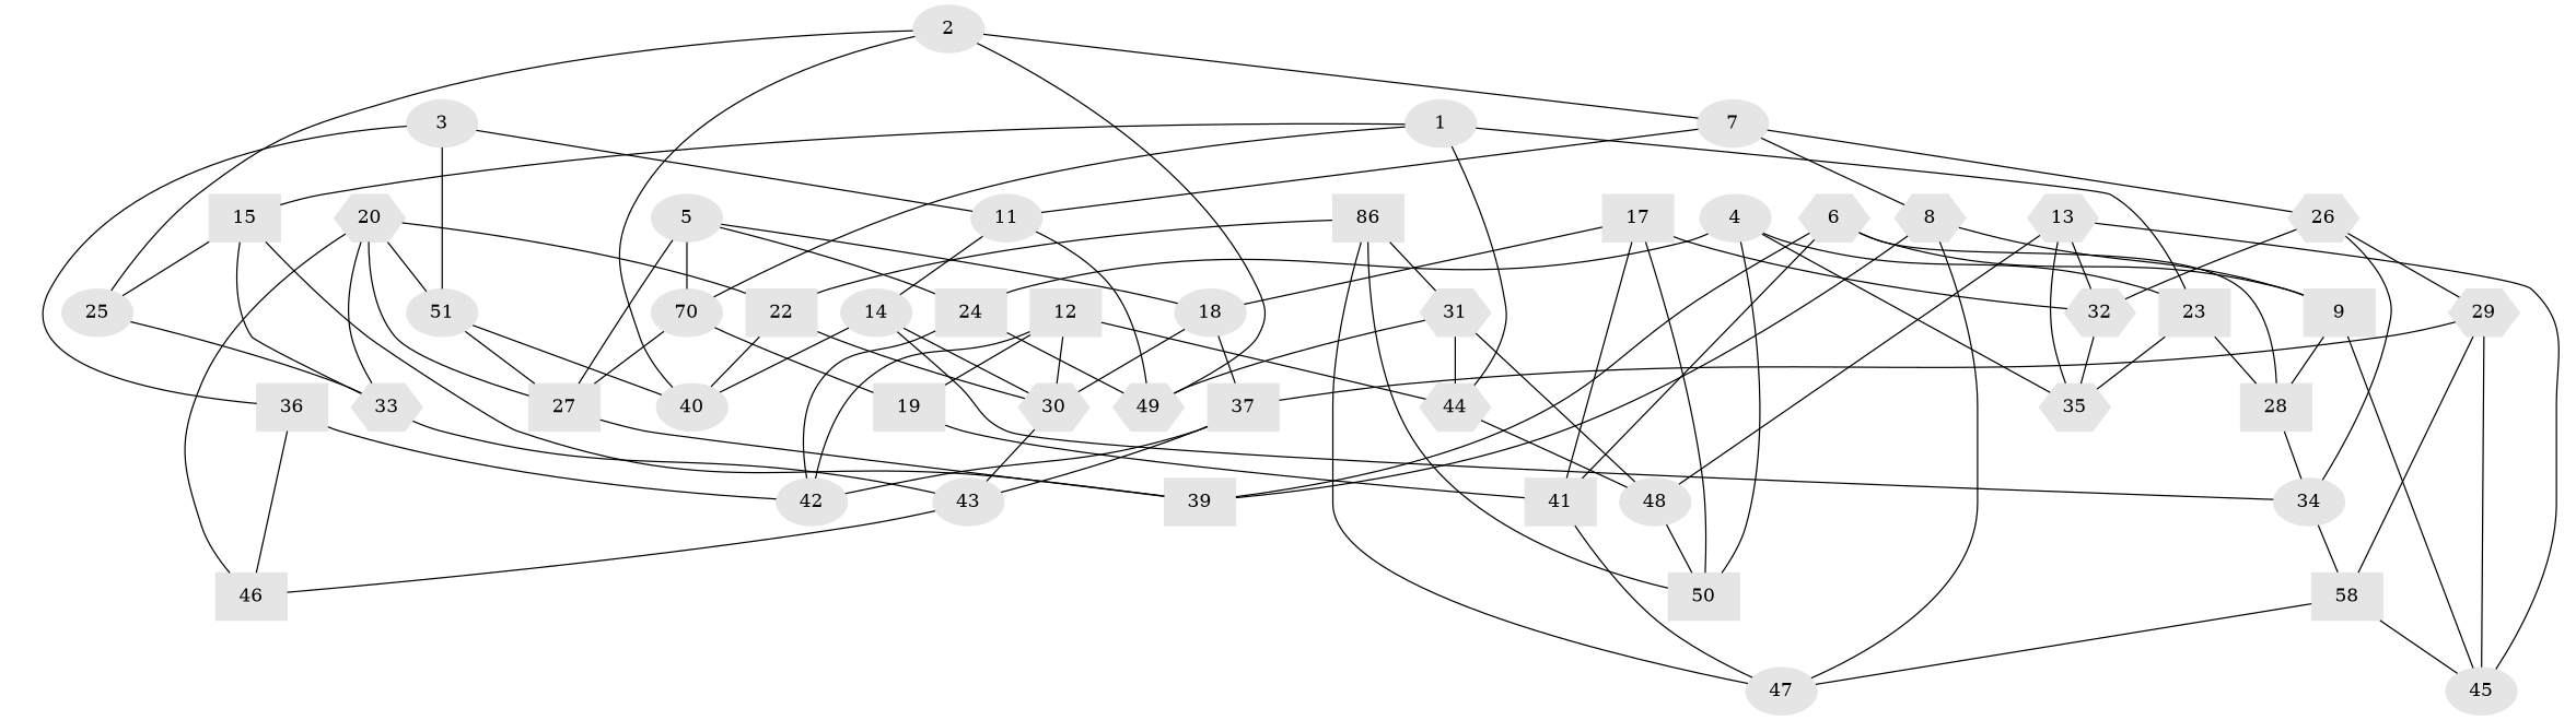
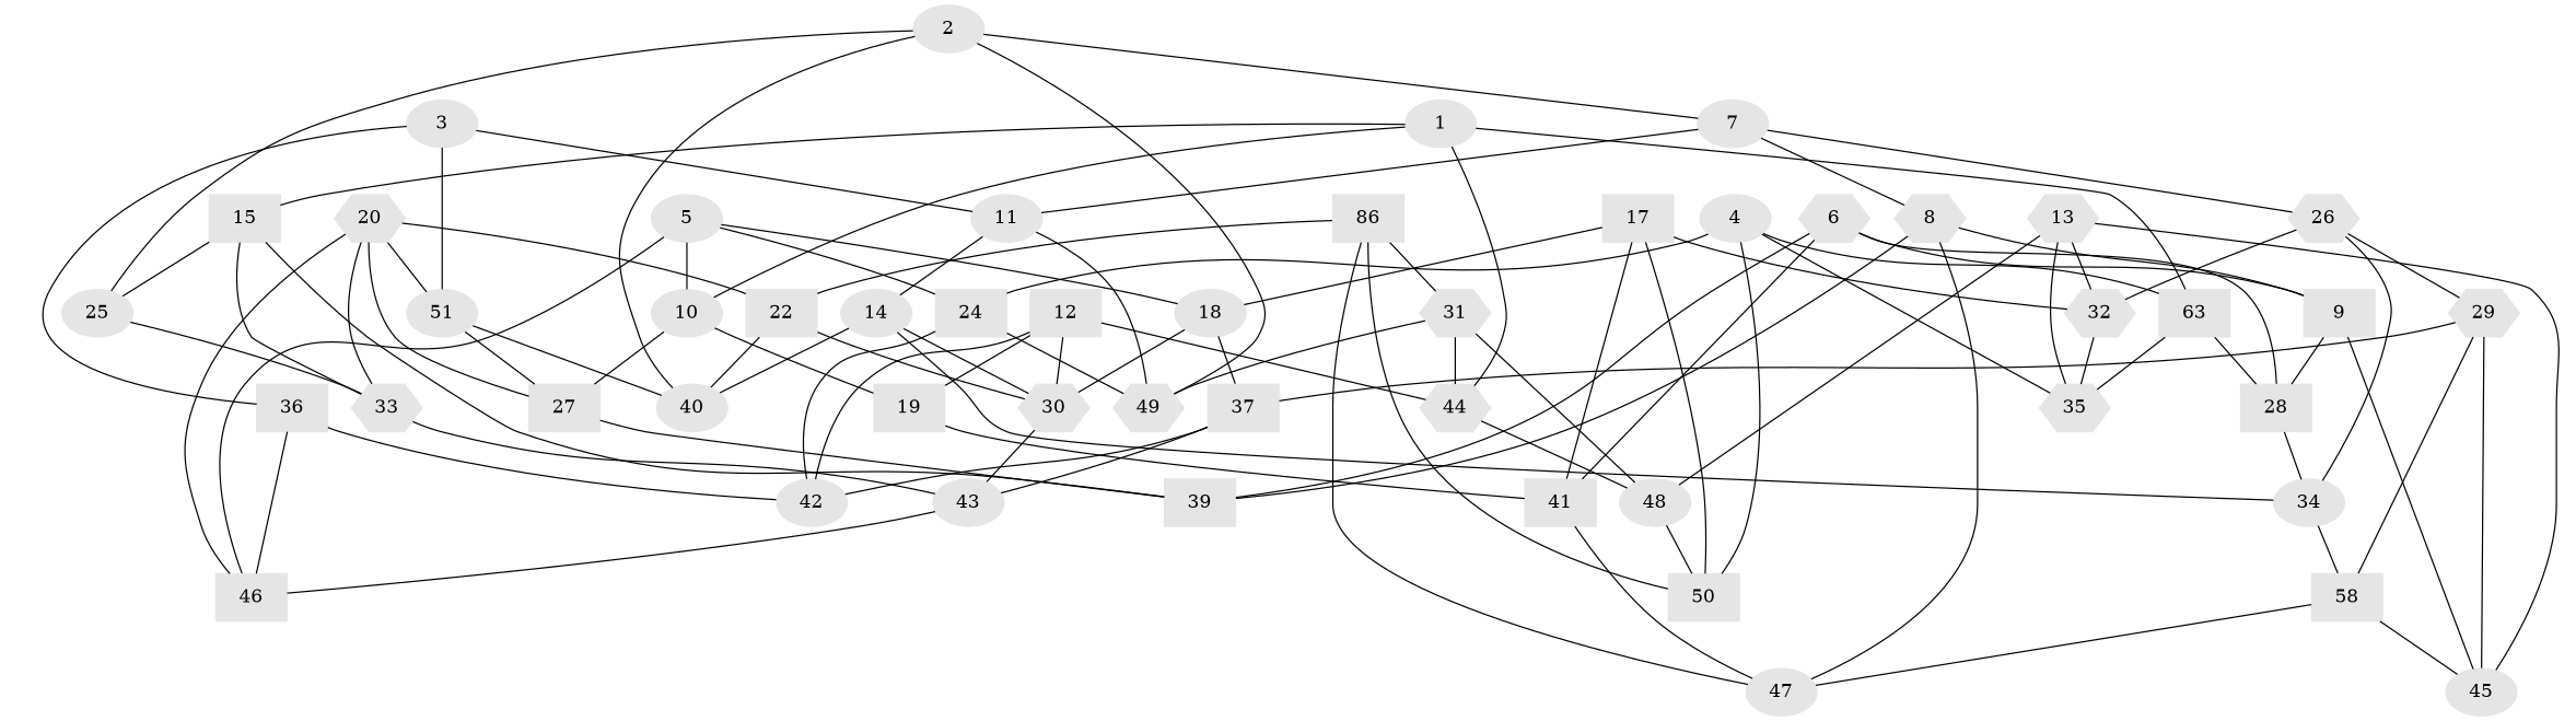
  graph {
    node [color=gray90 shape=ellipse style=filled]
    1
-   10 [label=70]
+   10
    15 [shape=box]
-   23 [shape=box]
+   23 [shape=box label=63]
    44 [shape=hexagon]
    19 [shape=box]
    27 [shape=box]
    25
    33 [shape=hexagon]
    39 [shape=box]
    35 [shape=hexagon]
    28 [shape=box]
    48
    2
    7
    40
    49 [shape=hexagon]
    11
    8 [shape=hexagon]
    26 [shape=hexagon]
    3
    n22 [label=51]
    36 [shape=box]
    14
    43
    46 [shape=box]
    42
    4
    24 [shape=box]
    50 [shape=box]
    5
    18
    30 [shape=hexagon]
    37 [shape=box]
    6 [shape=hexagon]
    9 [shape=box]
    41 [shape=box]
    45
    34
    47
    32 [shape=hexagon]
    29 [shape=hexagon]
    12 [shape=box]
    13 [shape=hexagon]
    n45 [label=58 shape=box]
    n46 [label=86 shape=box]
    22 [shape=box]
    31 [shape=hexagon]
    17 [shape=box]
    20 [shape=hexagon]
    1 -- 10
    1 -- 15
    1 -- 23
    1 -- 44
    10 -- 19
    10 -- 27
    15 -- 25
    15 -- 33
    15 -- 39
    23 -- 35
    23 -- 28
    44 -- 48
    19 -- 41
    27 -- 39
    25 -- 33
    33 -- 43
    28 -- 34
    48 -- 50
    2 -- 25
    2 -- 7
    2 -- 40
    2 -- 49
    7 -- 11
    7 -- 8
    7 -- 26
    11 -- 49
    11 -- 14
    8 -- 39
    8 -- 9
    8 -- 47
    26 -- 34
    26 -- 32
    26 -- 29
    3 -- 11
    3 -- n22
    3 -- 36
    n22 -- 27
    n22 -- 40
    36 -- 46
    36 -- 42
    14 -- 40
    14 -- 30
    14 -- 34
    43 -- 46
    4 -- 23
    4 -- 35
    4 -- 24
    4 -- 50
    24 -- 49
    24 -- 42
    5 -- 10
-   5 -- 27
+   5 -- 46
    5 -- 24
    5 -- 18
    18 -- 30
    18 -- 37
    30 -- 43
    37 -- 43
    37 -- 42
    6 -- 39
    6 -- 28
    6 -- 9
    6 -- 41
    9 -- 28
    9 -- 45
    41 -- 47
    34 -- n45
    32 -- 35
    29 -- 37
    29 -- 45
    29 -- n45
    12 -- 44
    12 -- 19
    12 -- 42
    12 -- 30
    13 -- 35
    13 -- 48
    13 -- 45
    13 -- 32
    n45 -- 45
    n45 -- 47
    n46 -- 50
    n46 -- 47
    n46 -- 22
    n46 -- 31
    22 -- 40
    22 -- 30
    31 -- 44
    31 -- 48
    31 -- 49
    17 -- 50
    17 -- 18
    17 -- 41
    17 -- 32
    20 -- 27
    20 -- 33
    20 -- n22
    20 -- 46
    20 -- 22
  }
